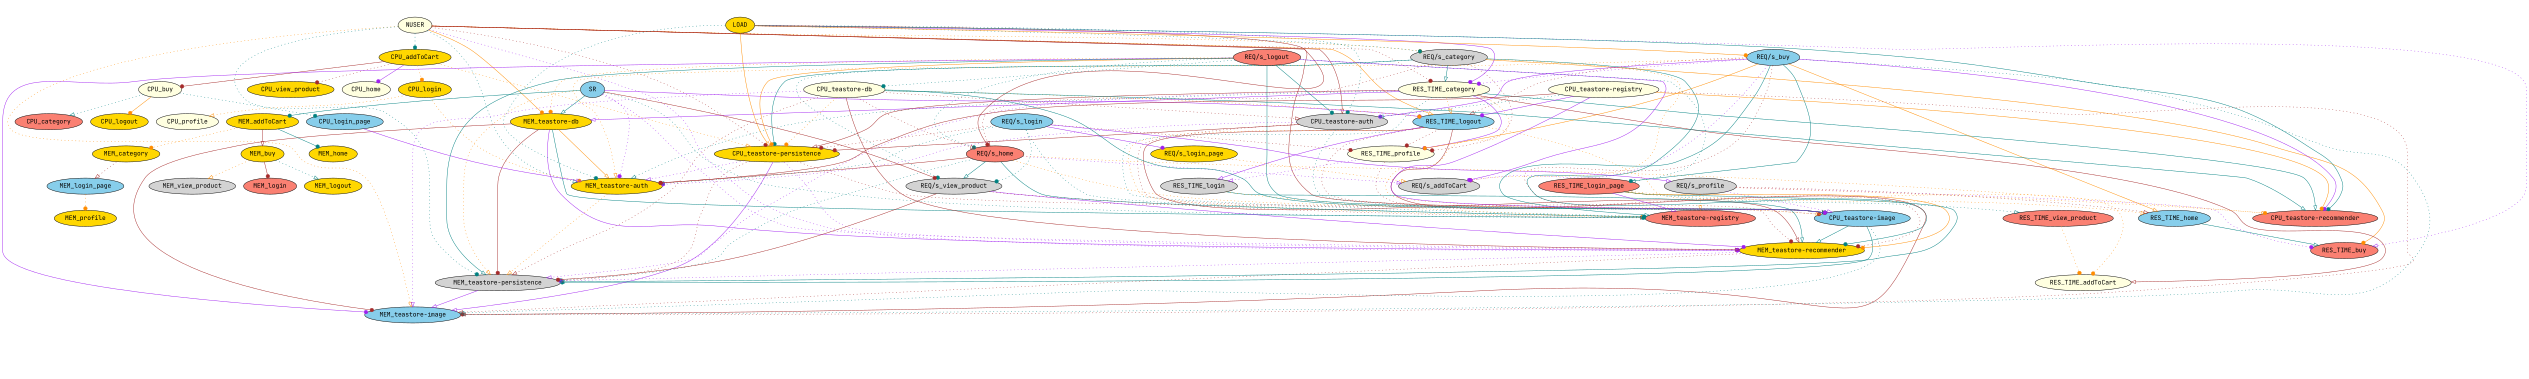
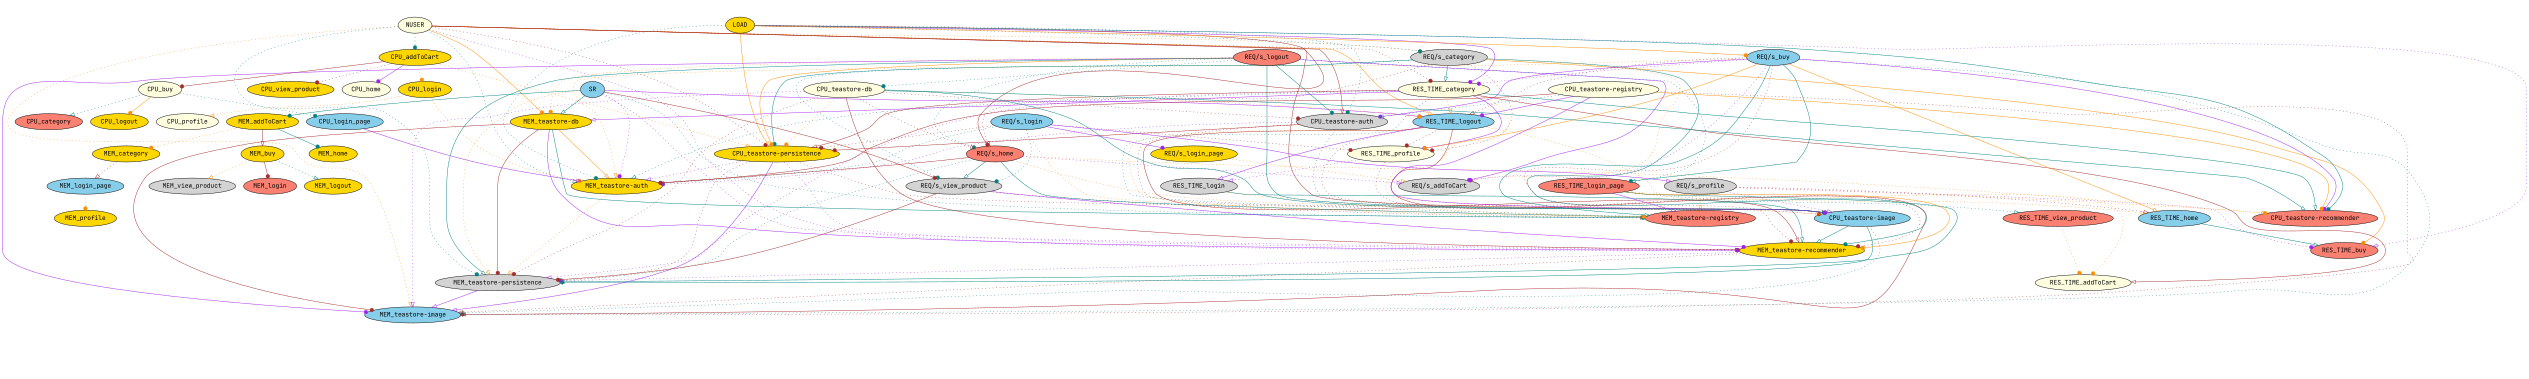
  strict digraph {
    fontname="JetBrains Mono"
    node [fillcolor=gold fontname="JetBrains Mono" style=filled]
    edge [arrowhead=dot color=teal fontname="JetBrains Mono" style=dotted weight=1.0]
    NUSER [fillcolor=lightyellow]
    CPU_addToCart
    "REQ/s_category" [fillcolor=lightgrey]
    RES_TIME_category [fillcolor=lightyellow]
    RES_TIME_logout [fillcolor=skyblue]
    "CPU_teastore-auth" [fillcolor=lightgrey]
    "MEM_teastore-auth"
    "MEM_teastore-db"
    "CPU_teastore-image" [fillcolor=skyblue]
    "MEM_teastore-image" [fillcolor=skyblue]
    "CPU_teastore-persistence"
    "MEM_teastore-persistence" [fillcolor=lightgrey]
    "MEM_teastore-recommender"
    CPU_buy [fillcolor=lightyellow]
    CPU_home [fillcolor=lightyellow]
    CPU_login
    CPU_view_product
    RES_TIME_buy [fillcolor=salmon]
    "REQ/s_home" [fillcolor=salmon]
    "REQ/s_view_product" [fillcolor=lightgrey]
    "REQ/s_addToCart" [fillcolor=lightgrey]
    RES_TIME_profile [fillcolor=lightyellow]
    "CPU_teastore-recommender" [fillcolor=salmon]
    "MEM_teastore-registry" [fillcolor=salmon]
    RES_TIME_addToCart [fillcolor=lightyellow]
    RES_TIME_login [fillcolor=lightgrey]
    CPU_category [fillcolor=salmon]
    CPU_login_page [fillcolor=skyblue]
    CPU_logout
    CPU_profile [fillcolor=lightyellow]
    LOAD
    "REQ/s_buy" [fillcolor=skyblue]
    RES_TIME_home [fillcolor=skyblue]
    RES_TIME_login_page [fillcolor=salmon]
    RES_TIME_view_product [fillcolor=salmon]
    SR [fillcolor=skyblue]
    MEM_addToCart
    MEM_buy
    MEM_category
    MEM_home
    MEM_login [fillcolor=salmon]
    MEM_logout
    MEM_view_product [fillcolor=lightgrey]
    MEM_login_page [fillcolor=skyblue]
    MEM_profile
    "REQ/s_login" [fillcolor=skyblue]
    "REQ/s_login_page"
    "REQ/s_profile" [fillcolor=lightgrey]
    "REQ/s_logout" [fillcolor=salmon]
    "CPU_teastore-db" [fillcolor=lightyellow]
    "CPU_teastore-registry" [fillcolor=lightyellow]
    NUSER -> CPU_addToCart [weight=37.78738636150102]
    NUSER -> "REQ/s_category" [color=darkorange weight=0.7465992613463074]
    NUSER -> RES_TIME_category [color=brown weight=2.301649241761297]
    NUSER -> RES_TIME_logout [arrowhead=onormal color=darkorange style=solid weight=1.1505093753327338]
    NUSER -> "CPU_teastore-auth" [arrowhead=onormal color=brown style=solid weight=0.662641925194741]
    NUSER -> "MEM_teastore-auth" [arrowhead=onormal weight=12.393390565939859]
    NUSER -> "MEM_teastore-db" [color=darkorange style=solid weight=-17.591922779010105]
    NUSER -> "CPU_teastore-image" [arrowhead=onormal color=brown style=solid weight=0.6730599774911826]
    NUSER -> "MEM_teastore-image" [arrowhead=onormal color=darkorange weight=-12.374474158716199]
    NUSER -> "CPU_teastore-persistence" [color=brown weight=1.3731653481710668]
    NUSER -> "MEM_teastore-persistence" [weight=8.973753727413243]
    NUSER -> "MEM_teastore-recommender" [color=purple weight=5.575836905645282]
    CPU_addToCart -> "CPU_teastore-persistence" [arrowhead=onormal color=darkorange weight=0.4136446242183469]
    CPU_addToCart -> CPU_buy [color=brown style=solid]
    CPU_addToCart -> CPU_home [color=purple style=solid]
    CPU_addToCart -> CPU_login [color=darkorange]
    CPU_addToCart -> CPU_view_product [color=brown]
    "REQ/s_category" -> RES_TIME_category [arrowhead=onormal style=solid weight=-0.5541320940449013]
    "REQ/s_category" -> "CPU_teastore-persistence" [style=solid weight=3.0180853740142717]
    "REQ/s_category" -> "MEM_teastore-recommender" [style=solid weight=0.9129925406081032]
    "REQ/s_category" -> RES_TIME_buy [color=darkorange style=solid weight=1.3758831304263404]
    "REQ/s_category" -> "REQ/s_home" [arrowhead=onormal color=brown weight=1.8907520480680085]
    "REQ/s_category" -> "REQ/s_view_product" [weight=5.554264817912184]
    "REQ/s_category" -> "REQ/s_addToCart" [color=darkorange weight=1.5332344940578497]
    "REQ/s_category" -> RES_TIME_profile [color=brown weight=-2.0074653657842174]
    RES_TIME_category -> RES_TIME_logout [arrowhead=onormal color=darkorange weight=1.5227040474066509]
    RES_TIME_category -> "MEM_teastore-auth" [arrowhead=onormal weight=-5.117465224115974]
    RES_TIME_category -> "MEM_teastore-db" [arrowhead=onormal color=purple style=solid weight=6.025984207220465]
    RES_TIME_category -> "CPU_teastore-image" [arrowhead=onormal color=darkorange weight=0.6313354920712084]
    RES_TIME_category -> "CPU_teastore-persistence" [arrowhead=onormal color=brown style=solid weight=-1.0233066900235006]
    RES_TIME_category -> "MEM_teastore-persistence" [arrowhead=onormal color=purple weight=2.6704505606785163]
    RES_TIME_category -> RES_TIME_profile [color=purple style=solid weight=0.34230315975893955]
    RES_TIME_category -> "CPU_teastore-recommender" [arrowhead=onormal style=solid weight=-0.4620216224445532]
    RES_TIME_category -> "MEM_teastore-registry" [arrowhead=onormal weight=-3.7205113380114865]
    RES_TIME_category -> RES_TIME_addToCart [arrowhead=onormal color=brown style=solid weight=0.33760447508130004]
    RES_TIME_logout -> "CPU_teastore-image" [arrowhead=onormal color=brown weight=-0.44191490039033543]
    RES_TIME_logout -> "MEM_teastore-image" [color=brown style=solid weight=2.483549099881229]
    RES_TIME_logout -> "MEM_teastore-recommender" [arrowhead=onormal color=brown style=solid weight=-11.330882210178833]
    RES_TIME_logout -> RES_TIME_profile [color=brown weight=0.8109124273996772]
    RES_TIME_logout -> "MEM_teastore-registry" [arrowhead=onormal color=darkorange weight=-5.660426158025698]
    RES_TIME_logout -> RES_TIME_addToCart [color=darkorange weight=0.49869263267632213]
    RES_TIME_logout -> RES_TIME_login [arrowhead=onormal color=purple style=solid weight=0.31278492315324996]
    "CPU_teastore-auth" -> "MEM_teastore-auth" [color=purple weight=3.375129737485389]
    "CPU_teastore-auth" -> "CPU_teastore-image" [weight=0.36817681871025054]
    "CPU_teastore-auth" -> "CPU_teastore-persistence" [color=brown style=solid weight=1.8871769636801905]
    "CPU_teastore-auth" -> "MEM_teastore-recommender" [color=brown weight=-2.9349699679396]
    "MEM_teastore-auth" -> "MEM_teastore-persistence" [arrowhead=onormal color=darkorange weight=1.0237381099389204]
    "MEM_teastore-db" -> "MEM_teastore-auth" [arrowhead=onormal color=darkorange style=solid weight=2.8504022187572957]
    "MEM_teastore-db" -> "MEM_teastore-image" [color=brown style=solid weight=-4.007798198292534]
    "MEM_teastore-db" -> "MEM_teastore-persistence" [color=brown style=solid weight=7.673784470956468]
    "MEM_teastore-db" -> "MEM_teastore-recommender" [color=purple style=solid weight=0.7430963977254605]
    "MEM_teastore-db" -> "MEM_teastore-registry" [arrowhead=onormal style=solid weight=1.8985334844239043]
    "CPU_teastore-image" -> "MEM_teastore-image" [arrowhead=onormal weight=-3.275758950340609]
    "CPU_teastore-image" -> "MEM_teastore-persistence" [style=solid weight=-1.3636643449754697]
    "CPU_teastore-image" -> "MEM_teastore-recommender" [arrowhead=onormal style=solid weight=-1.633195940567633]
    "CPU_teastore-persistence" -> "MEM_teastore-auth" [arrowhead=onormal color=purple weight=-3.45086525048617]
    "CPU_teastore-persistence" -> "CPU_teastore-image" [color=brown weight=0.42473297793364706]
    "CPU_teastore-persistence" -> "MEM_teastore-image" [arrowhead=onormal color=purple style=solid weight=1.0611586146003562]
    "CPU_teastore-persistence" -> "MEM_teastore-persistence" [arrowhead=onormal color=brown weight=0.7763617916644061]
    "CPU_teastore-persistence" -> "MEM_teastore-recommender" [color=purple weight=0.9278198436102246]
    "MEM_teastore-persistence" -> "MEM_teastore-image" [arrowhead=onormal color=purple style=solid weight=0.9987841218031063]
    "MEM_teastore-recommender" -> "MEM_teastore-image" [arrowhead=onormal color=brown weight=0.3504880178377583]
    "MEM_teastore-recommender" -> "MEM_teastore-persistence" [color=purple weight=-0.33565144004542624]
    CPU_buy -> CPU_category [arrowhead=onormal]
    CPU_buy -> CPU_login_page
    CPU_buy -> CPU_logout [color=darkorange style=solid]
    CPU_login -> "MEM_teastore-auth" [color=darkorange weight=0.6387819653361735]
    CPU_login -> CPU_profile [arrowhead=onormal color=darkorange]
    "REQ/s_home" -> "MEM_teastore-auth" [color=brown style=solid weight=-12.210360551206147]
    "REQ/s_home" -> "CPU_teastore-image" [arrowhead=onormal color=darkorange weight=2.0583204228883183]
    "REQ/s_home" -> "MEM_teastore-persistence" [arrowhead=onormal weight=0.534815959697512]
    "REQ/s_home" -> "REQ/s_view_product" [arrowhead=onormal style=solid weight=-2.3380108527890373]
    "REQ/s_home" -> "REQ/s_addToCart" [arrowhead=onormal color=purple weight=-1.9991884789196348]
    "REQ/s_home" -> "CPU_teastore-recommender" [arrowhead=onormal color=darkorange weight=-0.7921806111286506]
    "REQ/s_home" -> "MEM_teastore-registry" [style=solid weight=7.166042595514633]
    "REQ/s_view_product" -> "MEM_teastore-persistence" [color=brown style=solid weight=-1.783360637104264]
    "REQ/s_view_product" -> "MEM_teastore-recommender" [color=purple style=solid weight=1.0832987203851374]
    "REQ/s_view_product" -> "MEM_teastore-registry" [arrowhead=onormal color=brown weight=2.523460626796004]
    RES_TIME_profile -> "MEM_teastore-recommender" [color=brown weight=-9.9556371970956]
    RES_TIME_profile -> RES_TIME_login [arrowhead=onormal color=purple weight=0.665616502724022]
    RES_TIME_login -> "MEM_teastore-recommender" [arrowhead=onormal style=solid weight=13.533112665760092]
    RES_TIME_login -> "MEM_teastore-registry" [arrowhead=onormal color=darkorange weight=5.336433139967535]
    CPU_login_page -> "MEM_teastore-auth" [arrowhead=onormal color=purple style=solid weight=0.6387819653337719]
    LOAD -> "REQ/s_category" [weight=-1.4817084172870965]
    LOAD -> RES_TIME_category [color=purple style=solid weight=-0.3641635669460306]
    LOAD -> "CPU_teastore-auth" [weight=-1.0203699336146024]
    LOAD -> "MEM_teastore-auth" [weight=10.859891688122282]
    LOAD -> "CPU_teastore-persistence" [arrowhead=onormal color=darkorange style=solid weight=6.161421895283595]
    LOAD -> RES_TIME_buy [arrowhead=onormal color=purple weight=3.129507708575646]
    LOAD -> "REQ/s_home" [color=brown style=solid weight=-0.3524704007932956]
    LOAD -> "CPU_teastore-recommender" [style=solid weight=0.9315207966230222]
    LOAD -> "REQ/s_buy" [color=darkorange style=solid weight=3.574600380783352]
    "REQ/s_buy" -> RES_TIME_category [color=purple weight=-0.38265138208994537]
    "REQ/s_buy" -> RES_TIME_logout [arrowhead=onormal color=brown weight=-0.45402643829960043]
    "REQ/s_buy" -> "CPU_teastore-auth" [color=purple style=solid weight=0.7353348782280299]
    "REQ/s_buy" -> "MEM_teastore-auth" [arrowhead=onormal color=darkorange weight=-29.6651537140326]
    "REQ/s_buy" -> "CPU_teastore-image" [color=brown weight=3.7031910155742875]
    "REQ/s_buy" -> "MEM_teastore-image" [arrowhead=onormal weight=-1.0302996453061777]
    "REQ/s_buy" -> "REQ/s_addToCart" [color=purple weight=-2.464296974375387]
    "REQ/s_buy" -> RES_TIME_profile [color=darkorange style=solid weight=-1.8467708339826645]
    "REQ/s_buy" -> "CPU_teastore-recommender" [color=purple style=solid weight=-1.9677375559594834]
    "REQ/s_buy" -> "MEM_teastore-registry" [arrowhead=onormal style=solid weight=16.70051040864956]
    "REQ/s_buy" -> RES_TIME_home [arrowhead=onormal color=darkorange style=solid weight=-0.3061143068926918]
    "REQ/s_buy" -> RES_TIME_login_page [style=solid weight=0.3533036674507445]
    RES_TIME_home -> RES_TIME_buy [arrowhead=onormal style=solid weight=1.5856139237238596]
    RES_TIME_login_page -> "MEM_teastore-persistence" [arrowhead=onormal style=solid weight=-6.657382159623171]
    RES_TIME_login_page -> "MEM_teastore-recommender" [color=darkorange style=solid weight=14.93269308810769]
    RES_TIME_login_page -> "MEM_teastore-registry" [arrowhead=onormal color=purple style=solid weight=5.4101841130042345]
    RES_TIME_login_page -> RES_TIME_home [arrowhead=onormal color=darkorange weight=0.3991344055733204]
    RES_TIME_login_page -> RES_TIME_view_product [arrowhead=onormal weight=0.4201633318223]
    RES_TIME_view_product -> RES_TIME_addToCart [color=darkorange weight=0.6810933673786377]
    SR -> RES_TIME_logout [color=purple style=solid weight=0.3513134107474122]
    SR -> "MEM_teastore-auth" [color=purple weight=17.594915873249292]
    SR -> "MEM_teastore-db" [arrowhead=onormal style=solid weight=-3.8665568365849654]
    SR -> "MEM_teastore-persistence" [arrowhead=onormal color=darkorange weight=5.752988730633039]
    SR -> "MEM_teastore-recommender" [arrowhead=onormal color=purple weight=-2.5193092386127227]
    SR -> "REQ/s_view_product" [color=brown style=solid weight=-0.9823086454690377]
    SR -> "MEM_teastore-registry" [weight=1.321134159801339]
    SR -> MEM_addToCart [style=solid weight=43.74299625526256]
    MEM_addToCart -> MEM_buy [arrowhead=onormal color=brown style=solid weight=1.0000000000000004]
    MEM_addToCart -> MEM_category [color=darkorange weight=1.0000000000000004]
    MEM_addToCart -> MEM_home [style=solid weight=1.0000000000000004]
    MEM_buy -> MEM_login [color=brown style=solid weight=1.0000000000000004]
    MEM_buy -> MEM_logout [arrowhead=onormal weight=1.0000000000000004]
    MEM_buy -> MEM_view_product [arrowhead=onormal color=darkorange weight=1.0000000000000004]
    MEM_category -> MEM_login_page [arrowhead=onormal color=brown weight=1.0000000000000004]
    MEM_login_page -> MEM_profile [color=darkorange weight=1.0000000000000004]
    "REQ/s_login" -> "MEM_teastore-auth" [arrowhead=onormal weight=58.4098485530479]
    "REQ/s_login" -> "CPU_teastore-persistence" [color=brown weight=64.18486363821908]
    "REQ/s_login" -> "REQ/s_view_product" [weight=-11.674856700093882]
    "REQ/s_login" -> RES_TIME_profile [color=brown weight=9.702288913339409]
-   "REQ/s_login" -> "MEM_teastore-registry" [weight=-272.88541702192845]
+   "REQ/s_login" -> "MEM_teastore-registry" [color=darkorange weight=-272.88541702192845]
    "REQ/s_login" -> "REQ/s_login_page" [color=purple style=solid weight=1.0000971063338995]
    "REQ/s_login" -> "REQ/s_profile" [arrowhead=onormal color=purple style=solid weight=0.8025096517773728]
    "REQ/s_login_page" -> "REQ/s_addToCart" [arrowhead=onormal color=darkorange weight=2.180231398716922]
    "REQ/s_profile" -> "CPU_teastore-image" [arrowhead=onormal color=purple weight=-66.00343221561151]
    "REQ/s_profile" -> RES_TIME_buy [color=purple weight=-4.632516186963833]
    "REQ/s_profile" -> "CPU_teastore-recommender" [color=darkorange weight=4.733372431769465]
    "REQ/s_profile" -> "MEM_teastore-registry" [arrowhead=onormal color=darkorange weight=223.61244543286995]
    "REQ/s_profile" -> RES_TIME_home [arrowhead=onormal color=brown weight=1.1407271788208382]
    "REQ/s_logout" -> "CPU_teastore-auth" [style=solid weight=-0.43346678947830347]
    "REQ/s_logout" -> "MEM_teastore-db" [color=darkorange weight=17.8026739303845]
    "REQ/s_logout" -> "CPU_teastore-image" [arrowhead=onormal style=solid weight=51.69822300826129]
    "REQ/s_logout" -> "MEM_teastore-image" [color=purple style=solid weight=10.629453482068412]
    "REQ/s_logout" -> "CPU_teastore-persistence" [color=darkorange style=solid weight=-81.22056237577186]
    "REQ/s_logout" -> "MEM_teastore-persistence" [arrowhead=onormal style=solid weight=-13.538162764702582]
    "REQ/s_logout" -> "REQ/s_home" [weight=-3.9351230666786723]
    "REQ/s_logout" -> "REQ/s_addToCart" [color=purple style=solid weight=3.1488205997344525]
    "REQ/s_logout" -> RES_TIME_login_page [arrowhead=onormal weight=-1.2939050808046308]
    "REQ/s_logout" -> "CPU_teastore-db" [weight=0.4737604970219537]
    "CPU_teastore-db" -> RES_TIME_logout [color=darkorange weight=-0.9806153241465064]
-   "CPU_teastore-db" -> "CPU_teastore-auth" [arrowhead=onormal color=brown weight=1.9152146910353178]
+   "CPU_teastore-db" -> "CPU_teastore-auth" [color=brown weight=1.9152146910353178]
    "CPU_teastore-db" -> "CPU_teastore-image" [arrowhead=onormal style=solid weight=3.344875792982477]
    "CPU_teastore-db" -> "MEM_teastore-image" [arrowhead=onormal color=purple weight=22.87705910706094]
    "CPU_teastore-db" -> "CPU_teastore-persistence" [color=darkorange weight=-7.188001481708074]
-   "CPU_teastore-db" -> "MEM_teastore-persistence" [arrowhead=onormal color=brown weight=5.6711943624820265]
+   "CPU_teastore-db" -> "MEM_teastore-persistence" [color=brown weight=5.6711943624820265]
    "CPU_teastore-db" -> "MEM_teastore-recommender" [arrowhead=onormal color=brown style=solid weight=12.158845404865383]
    "CPU_teastore-db" -> "REQ/s_home" [arrowhead=onormal color=brown weight=1.5043511869308919]
    "CPU_teastore-db" -> "CPU_teastore-recommender" [arrowhead=onormal style=solid weight=-1.1363376591822796]
    "CPU_teastore-registry" -> RES_TIME_logout [color=purple style=solid weight=-0.5710177323015038]
    "CPU_teastore-registry" -> "CPU_teastore-auth" [arrowhead=onormal weight=0.569876598228734]
    "CPU_teastore-registry" -> "MEM_teastore-auth" [color=brown style=solid weight=-15.901828312090057]
    "CPU_teastore-registry" -> "CPU_teastore-image" [color=purple style=solid weight=1.6832276043050318]
    "CPU_teastore-registry" -> "MEM_teastore-image" [arrowhead=onormal color=brown weight=21.765986950430023]
    "CPU_teastore-registry" -> "CPU_teastore-recommender" [color=darkorange style=solid weight=0.5332839348765885]
  }
